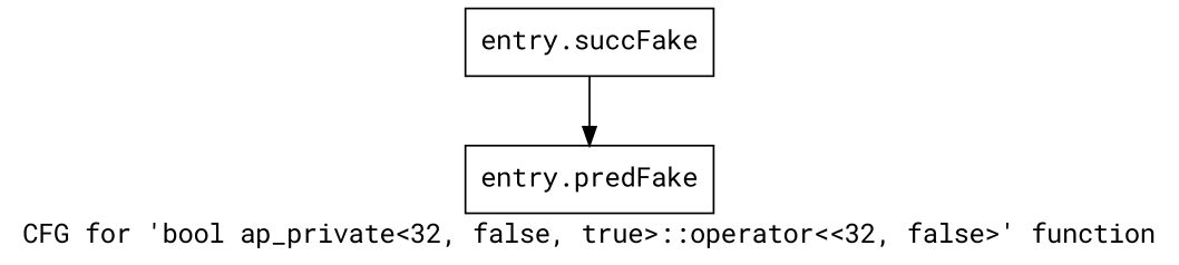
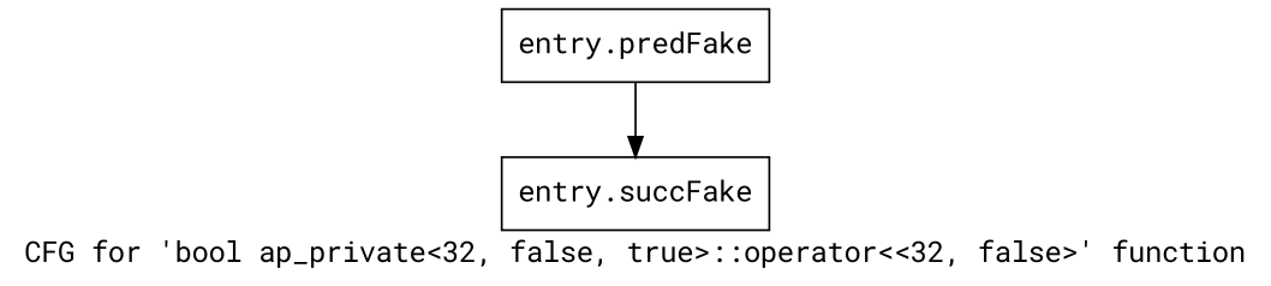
  digraph {
    label="CFG for 'bool ap_private\<32, false, true\>::operator\<\<32, false\>' function"
    fontname="Roboto Mono"
    node [shape=record fontname="Roboto Mono"]
    n1 [label="{entry.predFake}"]
    n2 [filename="/home/omerfaruk/tools/Xilinx/Vitis_HLS/2023.2/include/etc/ap_private.h" label="{entry.succFake}" linenumber=2795]
-   n2 -> n1 [execusionnum=0 filename="/home/omerfaruk/tools/Xilinx/Vitis_HLS/2023.2/include/etc/ap_private.h" fontname="Roboto Mono"]
+   n1 -> n2 [execusionnum=0 filename="/home/omerfaruk/tools/Xilinx/Vitis_HLS/2023.2/include/etc/ap_private.h" fontname="Roboto Mono"]
  }
